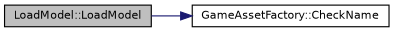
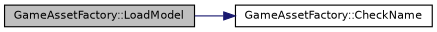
  digraph {
    rankdir=LR
    node [color=black fontname=Helvetica fontsize=10 shape=record style=filled]
-   n1 [fillcolor=grey75 fontcolor=black height=0.2 label="LoadModel::LoadModel" width=0.4]
+   n1 [fillcolor=grey75 fontcolor=black height=0.2 label="GameAssetFactory::LoadModel" width=0.4]
    n2 [fillcolor=white height=0.2 label="GameAssetFactory::CheckName" width=0.4]
    n1 -> n2 [color=midnightblue fontname=Helvetica fontsize=10 labelfontname=Helvetica labelfontsize=10 style=solid]
  }
